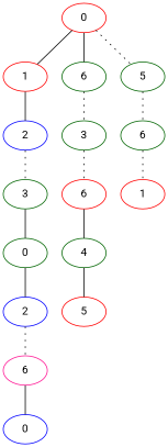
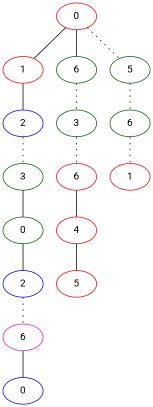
  graph {
    fontname=Roboto
    node [color=red fontname=Roboto]
    edge [fontname=Roboto]
    n1 [label=0]
    n2 [label=1]
    n3 [label=6 color=darkgreen]
    n4 [label=5 color=darkgreen]
    n5 [label=2 color=blue]
    n6 [label=3 color=darkgreen]
    n7 [label=0 color=darkgreen]
    n8 [label=2 color=blue]
    n9 [label=6 color=deeppink]
    n10 [label=0 color=blue]
    n11 [label=3 color=darkgreen]
    n12 [label=6]
-   n13 [label=4 color=darkgreen]
+   n13 [label=4]
    n14 [label=5]
    n15 [label=6 color=darkgreen]
    n16 [label=1]
    n1 -- n2
    n1 -- n3
    n1 -- n4 [style=dotted]
    n2 -- n5
    n3 -- n11 [style=dotted]
    n4 -- n15 [style=dotted]
    n5 -- n6 [style=dotted]
    n6 -- n7
    n7 -- n8
    n8 -- n9 [style=dotted]
    n9 -- n10
    n11 -- n12 [style=dotted]
    n12 -- n13
    n13 -- n14
    n15 -- n16 [style=dotted]
  }
